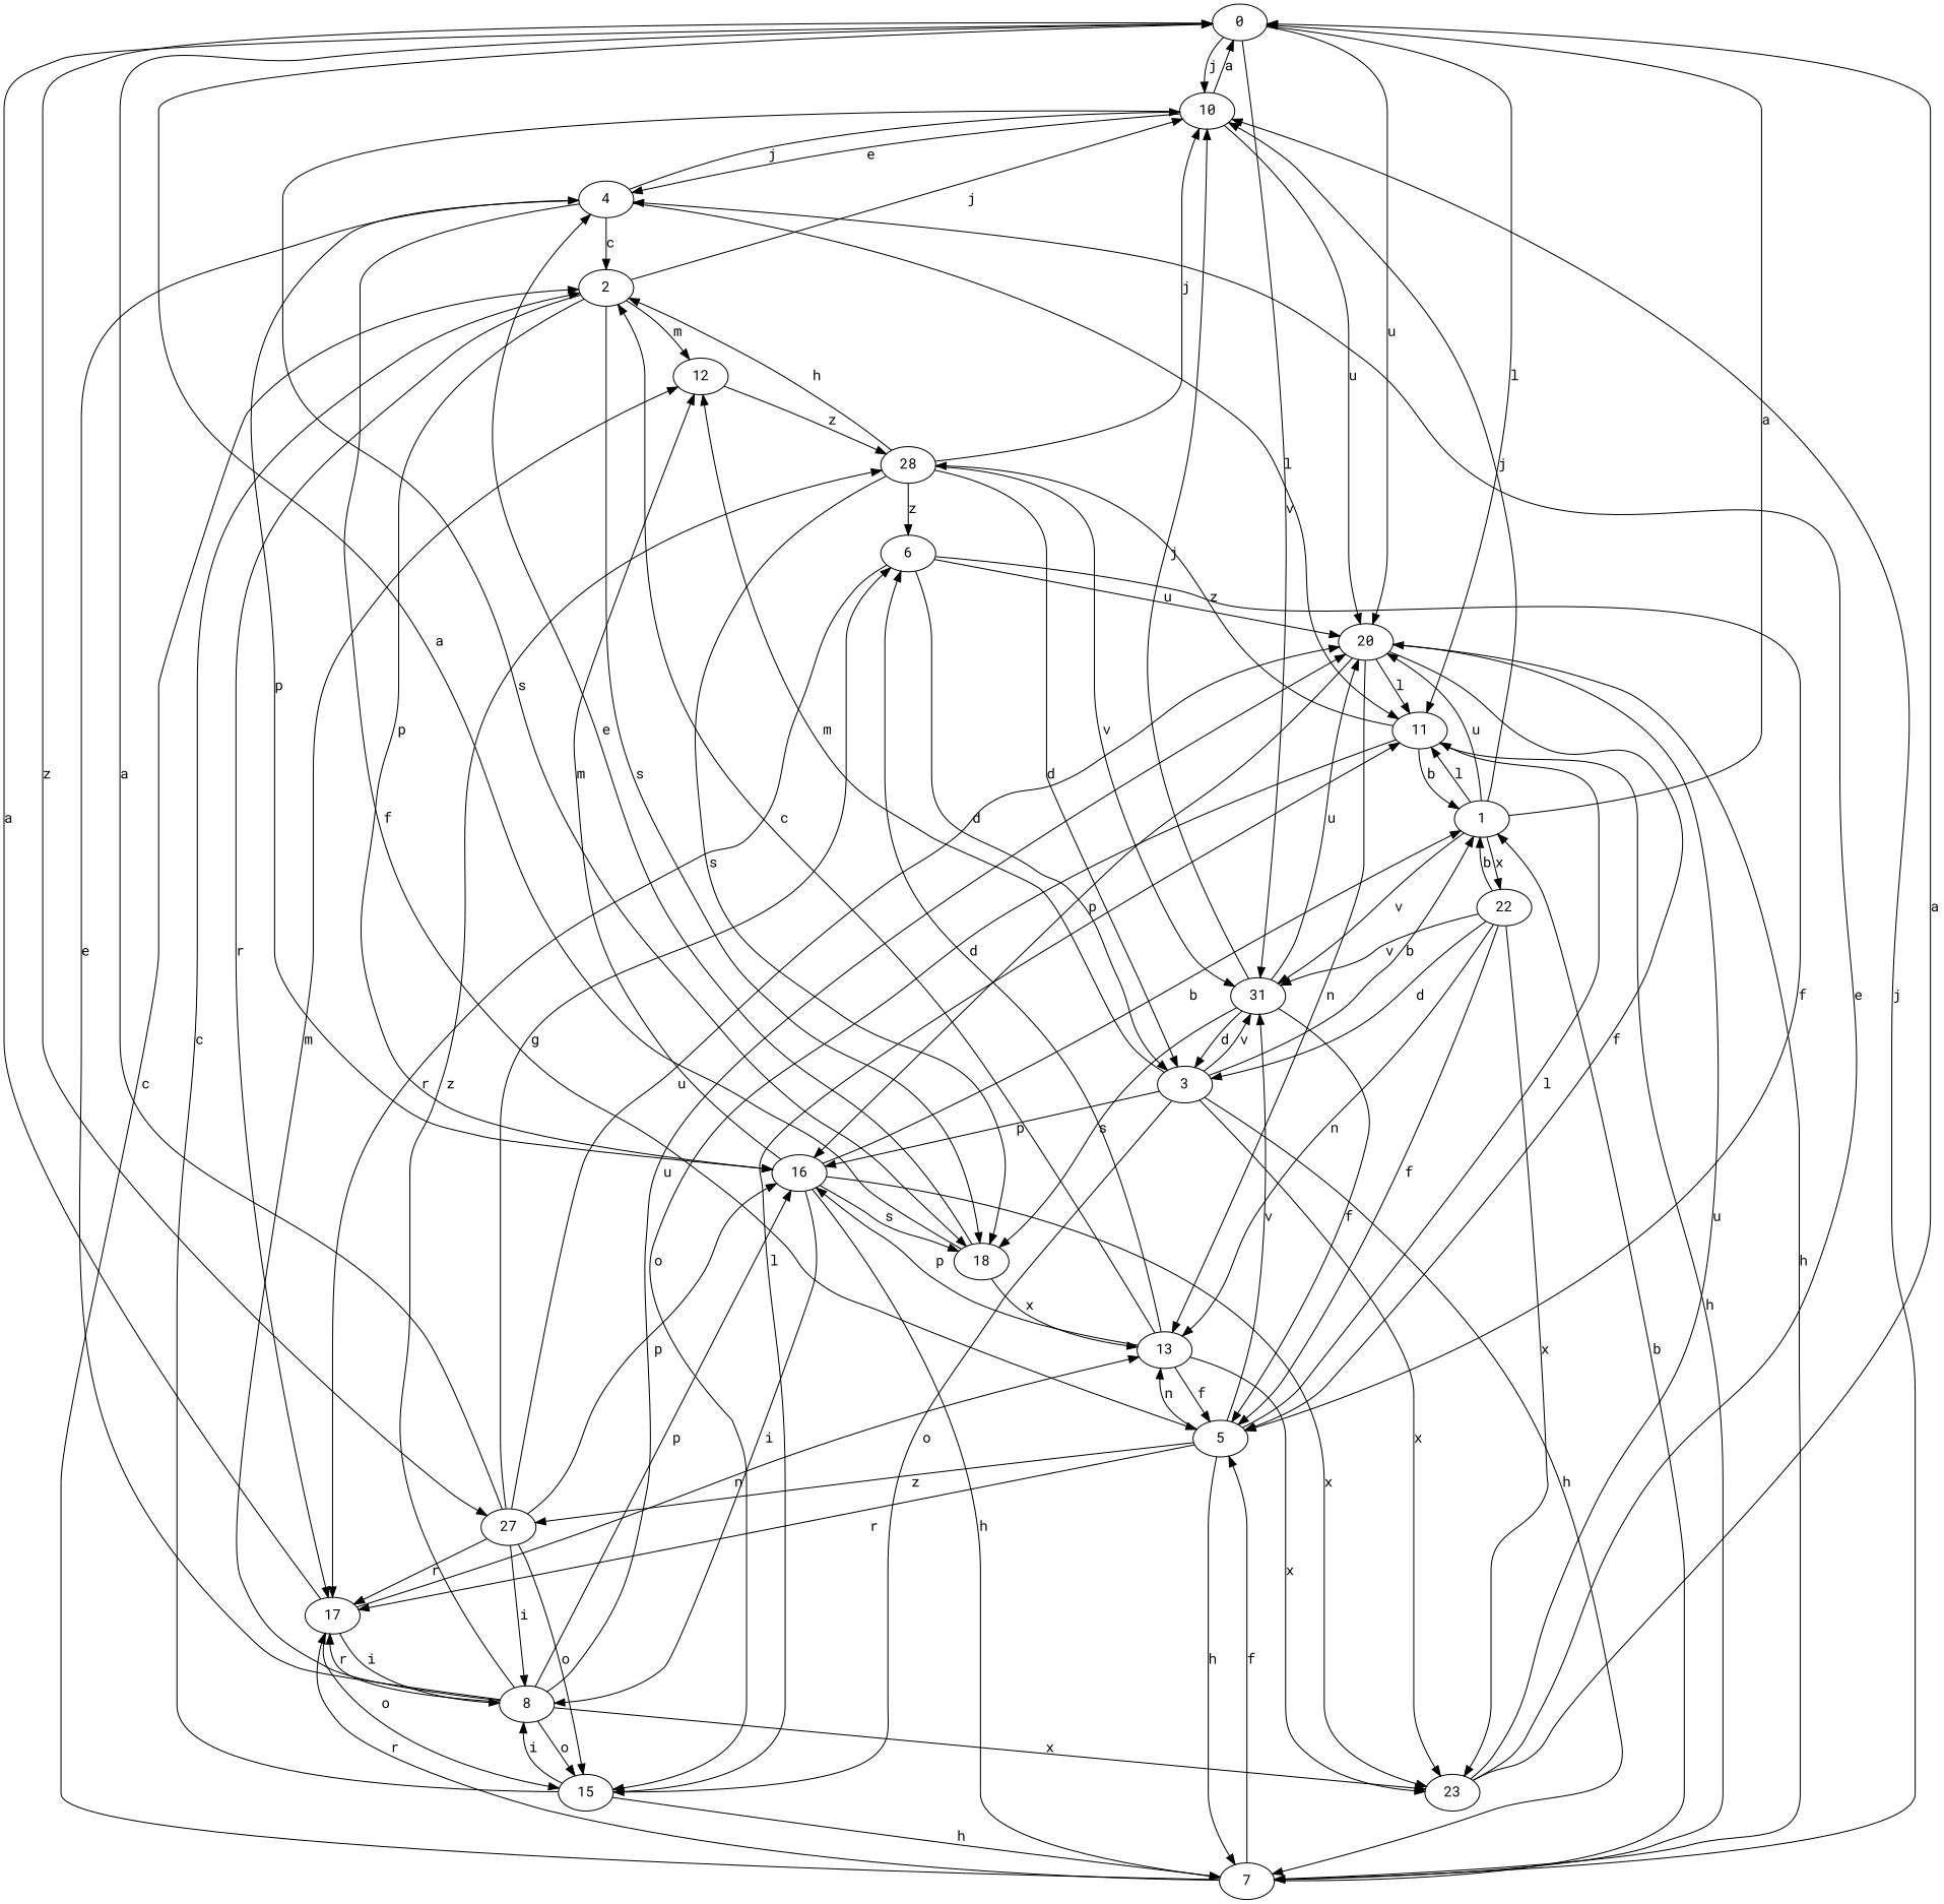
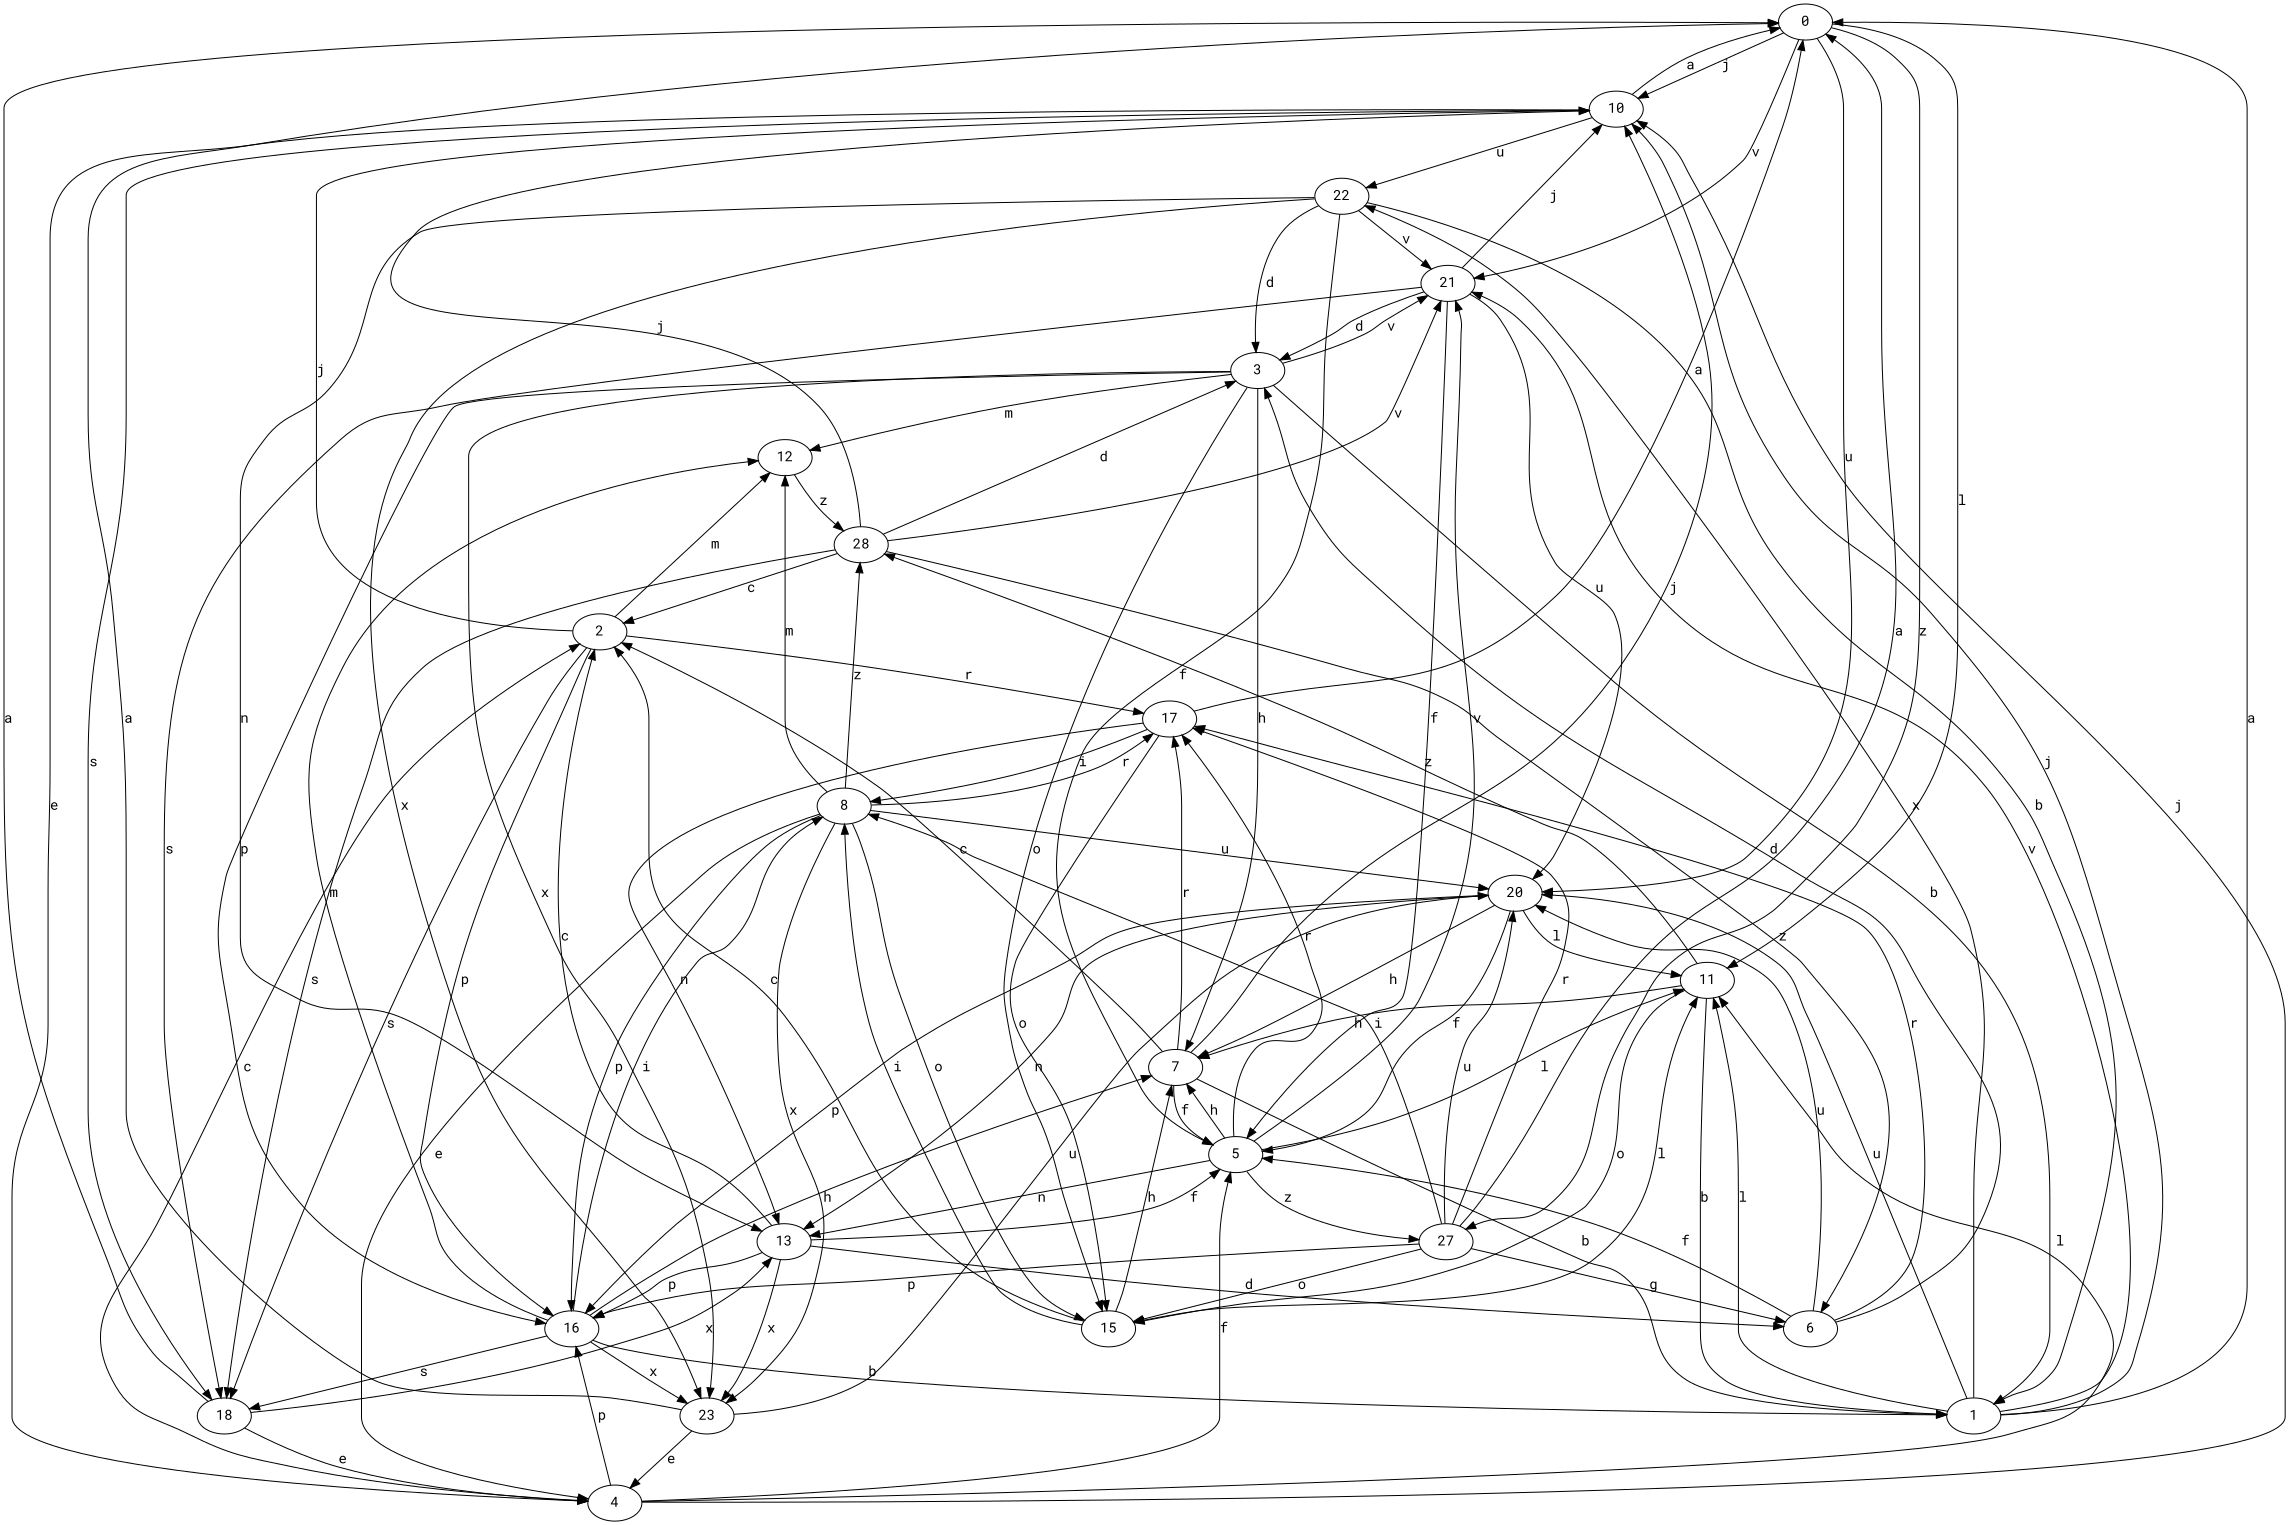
  strict digraph {
    fontname="Roboto Mono"
    node [fontname="Roboto Mono"]
    edge [fontname="Roboto Mono"]
    0
    10
    11
    20
-   21 [label=31]
+   21
    27
    18
    4
    1
    7
    15
    28
    16
    5
    13
    3
    17
    6
    8
    22
    23
    2
    12
    0 -> 10 [label=j]
    0 -> 11 [label=l]
    0 -> 20 [label=u]
    0 -> 21 [label=v]
    0 -> 27 [label=z]
    10 -> 0 [label=a]
-   10 -> 20 [label=u]
+   10 -> 22 [label=u]
    10 -> 18 [label=s]
    10 -> 4 [label=e]
    11 -> 1 [label=b]
    11 -> 7 [label=h]
    11 -> 15 [label=o]
    11 -> 28 [label=z]
    20 -> 11 [label=l]
    20 -> 7 [label=h]
    20 -> 16 [label=p]
    20 -> 5 [label=f]
    20 -> 13 [label=n]
    21 -> 10 [label=j]
    21 -> 20 [label=u]
    21 -> 18 [label=s]
    21 -> 5 [label=f]
    21 -> 3 [label=d]
    27 -> 0 [label=a]
    27 -> 20 [label=u]
    27 -> 15 [label=o]
    27 -> 16 [label=p]
    27 -> 17 [label=r]
    27 -> 6 [label=g]
    27 -> 8 [label=i]
    18 -> 0 [label=a]
    18 -> 4 [label=e]
    18 -> 13 [label=x]
    4 -> 10 [label=j]
    4 -> 11 [label=l]
    4 -> 16 [label=p]
    4 -> 5 [label=f]
    4 -> 2 [label=c]
    1 -> 0 [label=a]
    1 -> 10 [label=j]
    1 -> 11 [label=l]
    1 -> 20 [label=u]
    1 -> 21 [label=v]
    1 -> 22 [label=x]
    7 -> 10 [label=j]
    7 -> 1 [label=b]
    7 -> 5 [label=f]
    7 -> 17 [label=r]
    7 -> 2 [label=c]
    15 -> 11 [label=l]
    15 -> 7 [label=h]
    15 -> 8 [label=i]
    15 -> 2 [label=c]
    28 -> 10 [label=j]
    28 -> 21 [label=v]
    28 -> 18 [label=s]
    28 -> 3 [label=d]
    28 -> 6 [label=z]
-   28 -> 2 [label=h]
+   28 -> 2 [label=c]
    16 -> 18 [label=s]
    16 -> 1 [label=b]
    16 -> 7 [label=h]
    16 -> 8 [label=i]
    16 -> 23 [label=x]
    16 -> 12 [label=m]
    5 -> 11 [label=l]
    5 -> 21 [label=v]
    5 -> 27 [label=z]
    5 -> 7 [label=h]
    5 -> 13 [label=n]
    5 -> 17 [label=r]
    13 -> 16 [label=p]
    13 -> 5 [label=f]
    13 -> 6 [label=d]
    13 -> 23 [label=x]
    13 -> 2 [label=c]
    3 -> 21 [label=v]
    3 -> 1 [label=b]
    3 -> 7 [label=h]
    3 -> 15 [label=o]
    3 -> 16 [label=p]
    3 -> 23 [label=x]
    3 -> 12 [label=m]
    17 -> 0 [label=a]
    17 -> 15 [label=o]
    17 -> 13 [label=n]
    17 -> 8 [label=i]
    6 -> 20 [label=u]
    6 -> 5 [label=f]
    6 -> 3 [label=d]
    6 -> 17 [label=r]
    8 -> 20 [label=u]
    8 -> 4 [label=e]
    8 -> 15 [label=o]
    8 -> 28 [label=z]
    8 -> 16 [label=p]
    8 -> 17 [label=r]
    8 -> 23 [label=x]
    8 -> 12 [label=m]
    22 -> 21 [label=v]
    22 -> 1 [label=b]
    22 -> 5 [label=f]
    22 -> 13 [label=n]
    22 -> 3 [label=d]
    22 -> 23 [label=x]
    23 -> 0 [label=a]
    23 -> 20 [label=u]
    23 -> 4 [label=e]
    2 -> 10 [label=j]
    2 -> 18 [label=s]
    2 -> 16 [label=p]
    2 -> 17 [label=r]
    2 -> 12 [label=m]
    12 -> 28 [label=z]
  }
